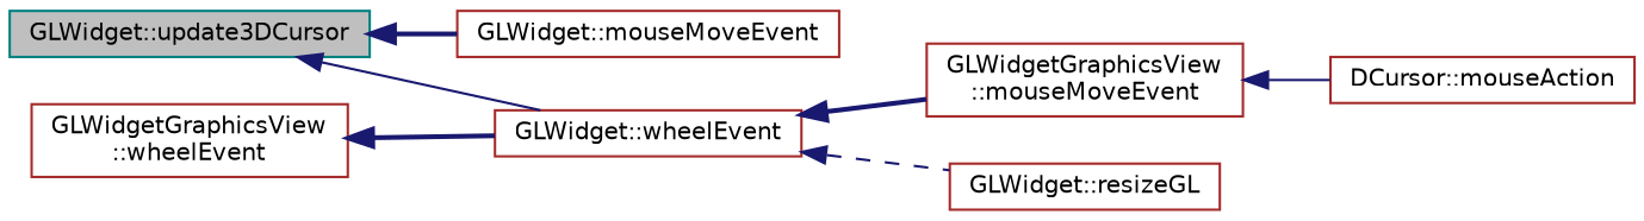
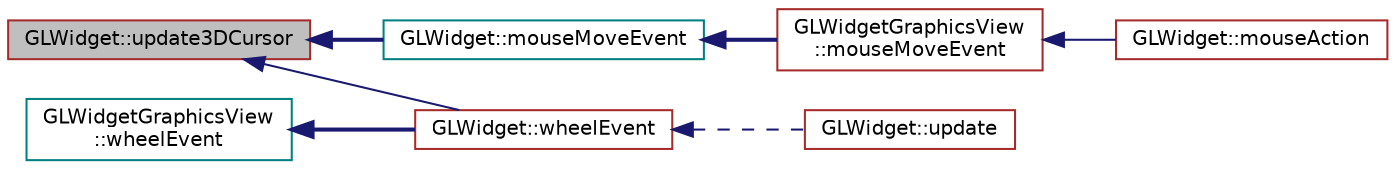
  digraph {
    rankdir=LR
    node [color=brown fillcolor=white fontname=Helvetica fontsize=10 shape=record style=filled]
    edge [color=midnightblue dir=back fontname=Helvetica fontsize=10 labelfontname=Helvetica labelfontsize=10 style=bold]
-   n1 [color=teal fillcolor=grey75 fontcolor=black height=0.2 label="GLWidget::update3DCursor" width=0.4]
-   n2 [height=0.2 label="GLWidget::mouseMoveEvent" width=0.4]
+   n1 [fillcolor=grey75 fontcolor=black height=0.2 label="GLWidget::update3DCursor" width=0.4]
+   n2 [color=teal height=0.2 label="GLWidget::mouseMoveEvent" width=0.4]
    n3 [height=0.2 label="GLWidget::wheelEvent" width=0.4]
    n4 [height=0.2 label="GLWidgetGraphicsView\l::mouseMoveEvent" width=0.4]
-   n5 [height=0.2 label="GLWidget::resizeGL" width=0.4]
-   n6 [height=0.2 label="DCursor::mouseAction" width=0.4]
-   n7 [height=0.2 label="GLWidgetGraphicsView\l::wheelEvent" width=0.4]
+   n5 [height=0.2 label="GLWidget::update" width=0.4]
+   n6 [height=0.2 label="GLWidget::mouseAction" width=0.4]
+   n7 [color=teal height=0.2 label="GLWidgetGraphicsView\l::wheelEvent" width=0.4]
    n1 -> n2
    n1 -> n3 [style=solid]
-   n3 -> n4
+   n2 -> n4
    n3 -> n5 [style=dashed]
    n4 -> n6 [style=solid]
    n7 -> n3
  }
